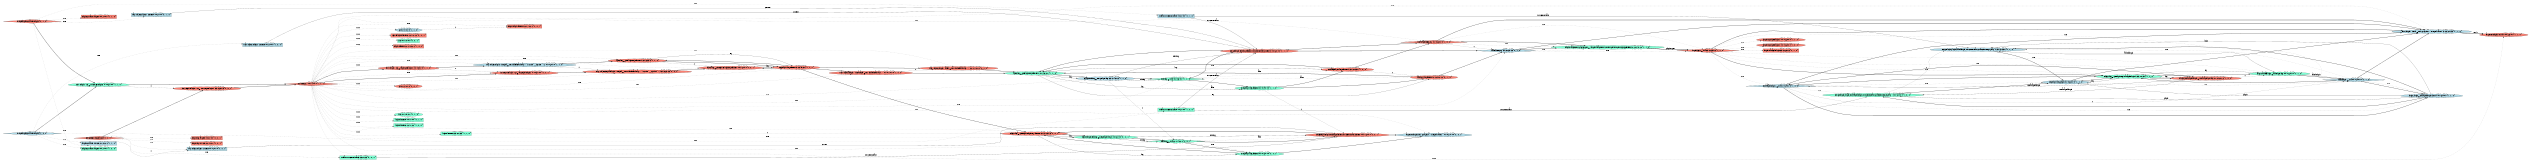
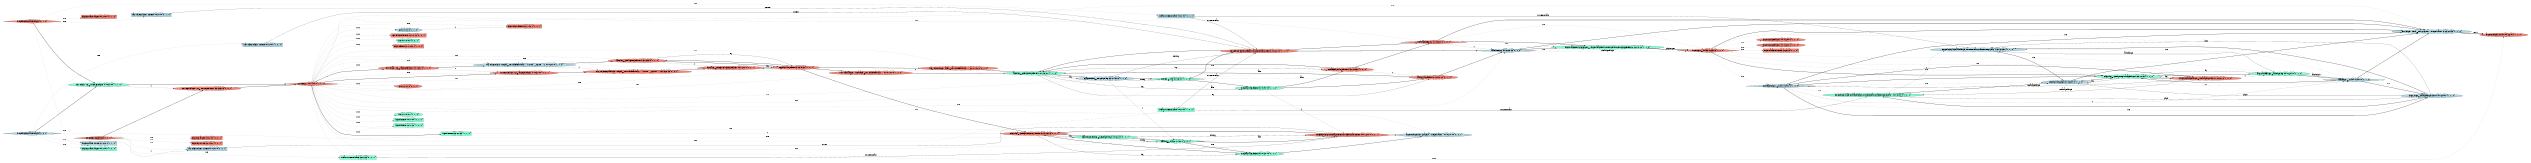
  digraph {
    rankdir=LR
    node [fillcolor=salmon shape=ellipse style=filled]
    edge [style=dotted]
    n1 [label="pluginMgmt.getPlugins()@@@26@@@['1', '0', '0']"]
    n2 [label="mergePluginContainer_Plugins['0', '1', '0']" shape=diamond]
    n3 [fillcolor=lightblue label="Map<Object,Object> context@@@2@@@['0', '1', '0']" shape=box]
    n4 [fillcolor=aquamarine label="List<Plugin> src = source.getPlugins()@@@3@@@['1', '1', '0']"]
    n5 [fillcolor=lightblue label="PluginContainer source@@@2@@@['1', '1', '0']" shape=box]
    n6 [fillcolor=lightblue label="boolean sourceDominant@@@2@@@['0', '1', '0']" shape=box]
    n7 [label="PluginContainer target@@@2@@@['0', '1', '0']" shape=box]
    n8 [label="mergePlugin(existing,element,sourceDominant,context)@@@16@@@['1', '1', '0']"]
    n9 [label="!src.isEmpty()@@@4@@@['1', '1', '1']" shape=diamond]
    n10 [label="List<ReportPlugin> src = source.getPlugins()@@@3@@@['0', '0', '1']"]
    n11 [fillcolor=lightblue label="Map<Object,Object> context@@@2@@@['0', '0', '1']" shape=box]
    n12 [fillcolor=lightblue label="mergePlugin(plugin,addedPlugin,sourceDominant,Collections.emptyMap())@@@31@@@['0', '1', '0']"]
    n13 [fillcolor=lightblue label="Map<Object,Plugin> merged = new LinkedHashMap<>((src.size() + tgt.size()) * 2)@@@6@@@['1', '1', '0']"]
    n14 [label="Object key = getPluginKey(element)@@@8@@@['1', '1', '0']"]
    n15 [label="Map<Object,ReportPlugin> merged = new LinkedHashMap<>((src.size() + tgt.size()) * 2)@@@6@@@['0', '0', '1']"]
    n16 [label="Object key = getReportPluginKey(element)@@@8@@@['0', '0', '1']"]
    n17 [label="merged.put(key,element)@@@9@@@['1', '1', '1']"]
    n18 [fillcolor=aquamarine label="boolean sourceDominant@@@2@@@['1', '0', '0']" shape=box]
    n19 [fillcolor=aquamarine label="mergePlugin(plugin,unmanagedPlugin,sourceDominant,Collections.emptyMap())@@@31@@@['1', '0', '0']"]
    n20 [fillcolor=lightblue label="merged.put(key,plugin)@@@32@@@['1', '1', '0']"]
    n21 [fillcolor=lightblue label="!added.isEmpty()@@@23@@@['0', '1', '0']" shape=diamond]
    n22 [fillcolor=aquamarine label="Object key = getPluginKey(element)@@@13@@@['1', '1', '0']"]
    n23 [label="!unmanaged.isEmpty()@@@23@@@['1', '0', '0']" shape=diamond]
    n24 [fillcolor=aquamarine label="PluginContainer target@@@2@@@['1', '0', '0']" shape=box]
    n25 [fillcolor=lightblue label="mergePluginContainer_Plugins['1', '0', '0']" shape=diamond]
    n26 [fillcolor=lightblue label="Map<Object,Object> context@@@2@@@['1', '0', '0']" shape=box]
    n27 [fillcolor=lightblue label="unmanagedPlugin != null@@@29@@@['1', '0', '0']" shape=diamond]
    n28 [fillcolor=lightblue label="Plugin plugin = managedPlugin.clone()@@@30@@@['1', '1', '0']"]
    n29 [fillcolor=aquamarine label="Object key = getPluginKey(managedPlugin)@@@27@@@['1', '1', '0']"]
    n30 [fillcolor=lightblue label="addedPlugin != null@@@29@@@['0', '1', '0']" shape=diamond]
    n31 [fillcolor=lightblue label="List<Plugin> result = new ArrayList<>(merged.values())@@@37@@@['1', '1', '0']"]
    n32 [fillcolor=aquamarine label="Plugin addedPlugin = added.get(key)@@@28@@@['0', '1', '0']"]
    n33 [label="Plugin unmanagedPlugin = unmanaged.get(key)@@@28@@@['1', '0', '0']"]
    n34 [label="target.setPlugins(result)@@@38@@@['1', '1', '0']"]
    n35 [label="Plugin managedPlugin@@@26@@@['0', '1', '0']" shape=box]
    n36 [fillcolor=aquamarine label="src@@@12@@@['0', '1', '0']"]
    n37 [fillcolor=aquamarine label="Plugin element@@@7@@@['0', '1', '0']" shape=box]
    n38 [label="List<Plugin> tgt = target.getPlugins()@@@5@@@['1', '1', '0']"]
    n39 [label="Map<Object,Plugin> added = new LinkedHashMap<>()@@@11@@@['0', '1', '0']"]
    n40 [fillcolor=aquamarine label="Plugin element@@@7@@@['1', '0', '0']" shape=box]
    n41 [label="ReportPlugin element@@@7@@@['0', '0', '1']" shape=box]
    n42 [fillcolor=aquamarine label="existing == null@@@14@@@['0', '0', '1']" shape=diamond]
    n43 [fillcolor=lightblue label="tgt@@@7@@@['1', '1', '0']"]
    n44 [fillcolor=lightblue label="Plugin existing = merged.get(key)@@@14@@@['1', '1', '0']"]
    n45 [label="List<ReportPlugin> tgt = target.getPlugins()@@@5@@@['0', '0', '1']"]
    n46 [label="Map<Object,Plugin> unmanaged = new LinkedHashMap<>()@@@11@@@['1', '0', '0']"]
    n47 [fillcolor=lightblue label="target.setPlugins(new ArrayList<>(merged.values()))@@@21@@@['0', '0', '1']"]
    n48 [fillcolor=aquamarine label="existing != null@@@15@@@['1', '1', '0']" shape=diamond]
    n49 [label="Object key = getReportPluginKey(element)@@@12@@@['0', '0', '1']"]
    n50 [fillcolor=aquamarine label="ReportPlugin existing = merged.get(key)@@@13@@@['0', '0', '1']"]
    n51 [label="ReportPlugin element@@@11@@@['0', '0', '1']" shape=box]
    n52 [fillcolor=aquamarine label="Plugin element@@@12@@@['1', '1', '0']" shape=box]
    n53 [fillcolor=aquamarine label="src@@@11@@@['0', '0', '1']" shape=box]
    n54 [label="Plugin element@@@12@@@['1', '0', '0']" shape=box]
    n55 [label="tgt@@@7@@@['0', '0', '1']"]
    n56 [label="pluginMgmt != null@@@25@@@['1', '1', '0']" shape=diamond]
    n57 [fillcolor=aquamarine label="PluginManagement pluginMgmt = (PluginManagement)context.get(PLUGIN_MANAGEMENT)@@@24@@@['1', '1', '0']"]
    n58 [fillcolor=aquamarine label="merged.put(key,element)@@@19@@@['1', '1', '0']"]
    n59 [label="added.put(key,element)@@@20@@@['0', '1', '0']"]
    n60 [label="unmanaged.put(key,element)@@@20@@@['1', '0', '0']"]
    n61 [label="mergeReportPlugin(existing,element,sourceDominant,context)@@@18@@@['0', '0', '1']"]
    n62 [fillcolor=aquamarine label="merged.put(key,element)@@@15@@@['0', '0', '1']"]
    n63 [label="pluginMgmt.getPlugins()@@@26@@@['1', '1', '0']"]
    n64 [label="mergeReporting_Plugins['0', '0', '1']" shape=diamond]
    n65 [label="Reporting target@@@2@@@['0', '0', '1']" shape=box]
    n66 [fillcolor=aquamarine label="boolean sourceDominant@@@2@@@['0', '0', '1']" shape=box]
    n67 [label="Reporting source@@@2@@@['0', '0', '1']" shape=box]
    n2 -> n3 [label=true]
    n2 -> n4 [style=bold]
    n2 -> n5 [label=true]
    n2 -> n6 [label=true]
    n2 -> n7 [label=true]
    n3 -> n8 [label=context style=solid]
    n4 -> n9 [style=bold]
    n4 -> n10 [label=0 style=dashed]
    n5 -> n11 [label=0 style=dashed]
    n6 -> n8 [label=sourceDominant style=solid]
    n6 -> n12 [label=sourceDominant style=solid]
    n8 -> n21 [style=bold]
    n8 -> n22 [style=bold]
    n8 -> n23 [style=bold]
    n9 -> n13 [label=true]
    n9 -> n14 [label=true]
    n9 -> n15 [label=true]
    n9 -> n16 [label=true]
    n9 -> n17 [label=true]
    n9 -> n21 [label=true]
    n9 -> n23 [label=true]
    n9 -> n31 [label=true]
    n9 -> n34 [label=true]
    n9 -> n36 [label=true]
    n9 -> n37 [label=true]
    n9 -> n38 [style=bold]
    n9 -> n38 [label=true]
    n9 -> n39 [label=true]
    n9 -> n40 [label=true]
    n9 -> n41 [label=true]
    n9 -> n42 [label=true]
    n9 -> n43 [label=true]
    n9 -> n44 [label=true]
    n9 -> n45 [style=bold]
    n9 -> n45 [label=true]
    n9 -> n46 [label=true]
    n9 -> n47 [label=true]
    n9 -> n48 [label=true]
    n9 -> n49 [label=true]
    n9 -> n50 [label=true]
    n9 -> n51 [label=true]
-   n9 -> n52 [label=true]
+   n9 -> n52 [label=true style=bold]
    n9 -> n53 [label=true]
    n9 -> n54 [label=true]
    n9 -> n55 [label=true]
    n10 -> n9 [style=bold]
    n11 -> n61 [label=context style=solid]
    n12 -> n20 [style=bold]
    n13 -> n14 [style=bold]
    n13 -> n15 [label=0 style=dashed]
    n14 -> n16 [label=0 style=dashed]
    n14 -> n17 [label=key style=solid]
    n14 -> n17 [style=bold]
    n15 -> n16 [style=bold]
    n16 -> n17 [label=key style=solid]
    n16 -> n17 [style=bold]
    n17 -> n14 [style=bold]
    n17 -> n16 [style=bold]
    n17 -> n39 [style=bold]
    n17 -> n46 [style=bold]
    n17 -> n49 [style=bold]
    n18 -> n8 [label=sourceDominant style=solid]
    n18 -> n19 [label=sourceDominant style=solid]
    n19 -> n12 [label=0 style=dashed]
    n19 -> n20 [style=bold]
    n20 -> n29 [style=bold]
    n20 -> n31 [style=bold]
    n21 -> n31 [style=bold]
-   n21 -> n56 [label=true]
+   n21 -> n56 [label=unmanagedPlugin]
    n21 -> n57 [style=bold]
    n21 -> n57 [label=true]
    n22 -> n44 [style=bold]
    n22 -> n44 [label=key style=solid]
    n22 -> n58 [label=key style=solid]
    n22 -> n59 [label=key style=solid]
    n22 -> n60 [label=key style=solid]
    n23 -> n21 [label=0 style=dashed]
    n23 -> n31 [style=bold]
    n23 -> n56 [label=true]
    n23 -> n57 [style=bold]
    n23 -> n57 [label=true]
    n25 -> n4 [style=bold]
    n25 -> n5 [label=true]
    n25 -> n18 [label=true]
    n25 -> n24 [label=true]
    n25 -> n26 [label=true]
    n26 -> n8 [label=context style=solid]
    n27 -> n19 [label=true]
    n27 -> n20 [label=true]
    n27 -> n28 [label=true]
    n27 -> n28 [style=bold]
    n27 -> n29 [style=bold]
    n27 -> n30 [label=0 style=dashed]
    n27 -> n31 [style=bold]
    n28 -> n12 [label=plugin style=solid]
    n28 -> n12 [style=bold]
    n28 -> n19 [label=plugin style=solid]
    n28 -> n19 [style=bold]
    n28 -> n20 [label=plugin style=solid]
    n29 -> n20 [label=key style=solid]
    n29 -> n32 [label=key style=solid]
    n29 -> n32 [style=bold]
    n29 -> n33 [style=bold]
    n29 -> n33 [label=key style=solid]
    n30 -> n12 [label=true]
    n30 -> n20 [label=true]
    n30 -> n28 [label=true]
    n30 -> n28 [style=bold]
    n30 -> n29 [style=bold]
    n30 -> n31 [style=bold]
    n31 -> n34 [style=bold]
    n31 -> n34 [label=result style=solid]
    n32 -> n12 [label=addedPlugin style=solid]
    n32 -> n30 [style=bold]
    n32 -> n30 [label=addedPlugin style=solid]
    n33 -> n19 [label=unmanagedPlugin style=solid]
    n33 -> n27 [label=unmanagedPlugin style=solid]
    n33 -> n27 [style=bold]
    n33 -> n32 [label=0 style=dashed]
    n38 -> n13 [style=bold]
    n38 -> n45 [label=0 style=dashed]
    n39 -> n22 [style=bold]
    n42 -> n61 [label=false]
    n42 -> n61 [style=bold]
    n42 -> n62 [style=bold]
    n42 -> n62 [label=true]
    n43 -> n41 [label=0 style=dashed]
    n44 -> n8 [label=existing style=solid]
    n44 -> n42 [label=0 style=dashed]
    n44 -> n48 [label=existing style=solid]
    n44 -> n48 [style=bold]
    n45 -> n15 [style=bold]
    n46 -> n22 [style=bold]
    n46 -> n39 [label=0 style=dashed]
    n48 -> n8 [label=true]
    n48 -> n8 [style=bold]
    n48 -> n58 [style=bold]
    n48 -> n58 [label=false]
-   n59 -> n48 [label=false]
+   n48 -> n59 [label=false]
    n48 -> n60 [label=false]
    n49 -> n50 [style=bold]
    n49 -> n50 [label=key style=solid]
    n49 -> n62 [label=key style=solid]
    n50 -> n42 [style=bold]
    n50 -> n42 [label=existing style=solid]
    n50 -> n61 [label=existing style=solid]
    n52 -> n49 [label=0 style=dashed]
    n56 -> n1 [label=true]
    n56 -> n27 [label=true]
    n56 -> n29 [style=bold]
    n56 -> n29 [label=true]
    n56 -> n30 [label=true]
    n56 -> n31 [style=bold]
    n56 -> n32 [label=true]
    n56 -> n33 [label=true]
    n56 -> n35 [label=true]
    n56 -> n63 [label=true]
    n57 -> n56 [label=pluginMgmt style=solid]
    n57 -> n56 [style=bold]
    n58 -> n59 [style=bold]
    n58 -> n60 [style=bold]
    n58 -> n61 [label=0 style=dashed]
    n59 -> n21 [style=bold]
    n59 -> n22 [style=bold]
    n60 -> n22 [style=bold]
    n60 -> n23 [style=bold]
    n60 -> n59 [label=0 style=dashed]
    n61 -> n47 [style=bold]
    n61 -> n49 [style=bold]
    n62 -> n47 [style=bold]
    n62 -> n49 [style=bold]
    n64 -> n10 [style=bold]
    n64 -> n11 [label=true]
    n64 -> n65 [label=true]
    n64 -> n66 [label=true]
    n64 -> n67 [label=true]
    n66 -> n61 [label=sourceDominant style=solid]
  }
